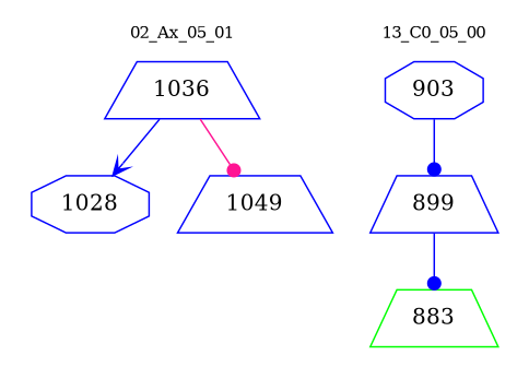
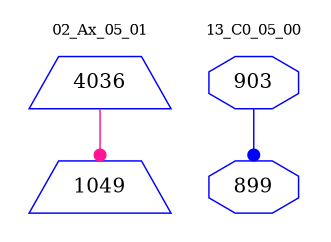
  digraph {
    node [color=blue shape=trapezium]
    edge [arrowhead=dot color=blue]
-   n1 [label=1036]
-   n2 [label=1028 shape=octagon]
+   n1 [label=4036]
    n3 [label=1049]
-   n4 [label=899]
-   n5 [color=green label=883]
+   n4 [label=899 shape=octagon]
    n6 [label=903 shape=octagon]
    subgraph cluster_1 {
      color=white
      fontsize=10
      label="02_Ax_05_01"
      n1
-     n2
      n3
    }
    subgraph cluster_2 {
      color=white
      fontsize=10
      label="13_C0_05_00"
      n4
-     n5
      n6
    }
-   n1 -> n2 [arrowhead=vee]
    n1 -> n3 [color=deeppink]
-   n4 -> n5
    n6 -> n4
  }
